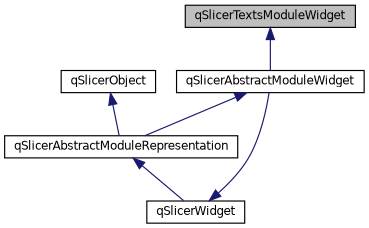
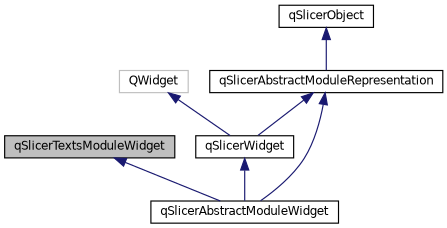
  digraph {
    node [color=black fontname=Helvetica fontsize=10 shape=record]
    edge [color=midnightblue dir=back fontname=Helvetica fontsize=10 labelfontname=Helvetica labelfontsize=10 style=solid]
    n1 [fillcolor=grey75 fontcolor=black height=0.2 label=qSlicerTextsModuleWidget style=filled width=0.4]
    n2 [height=0.2 label=qSlicerAbstractModuleWidget width=0.4]
    n3 [height=0.2 label=qSlicerWidget width=0.4]
+   n4 [color=grey75 height=0.2 label=QWidget width=0.4]
    n5 [height=0.2 label=qSlicerObject width=0.4]
    n6 [height=0.2 label=qSlicerAbstractModuleRepresentation width=0.4]
    n1 -> n2
    n3 -> n2
+   n4 -> n3
    n5 -> n6
-   n2 -> n6
+   n6 -> n2
    n6 -> n3
  }
